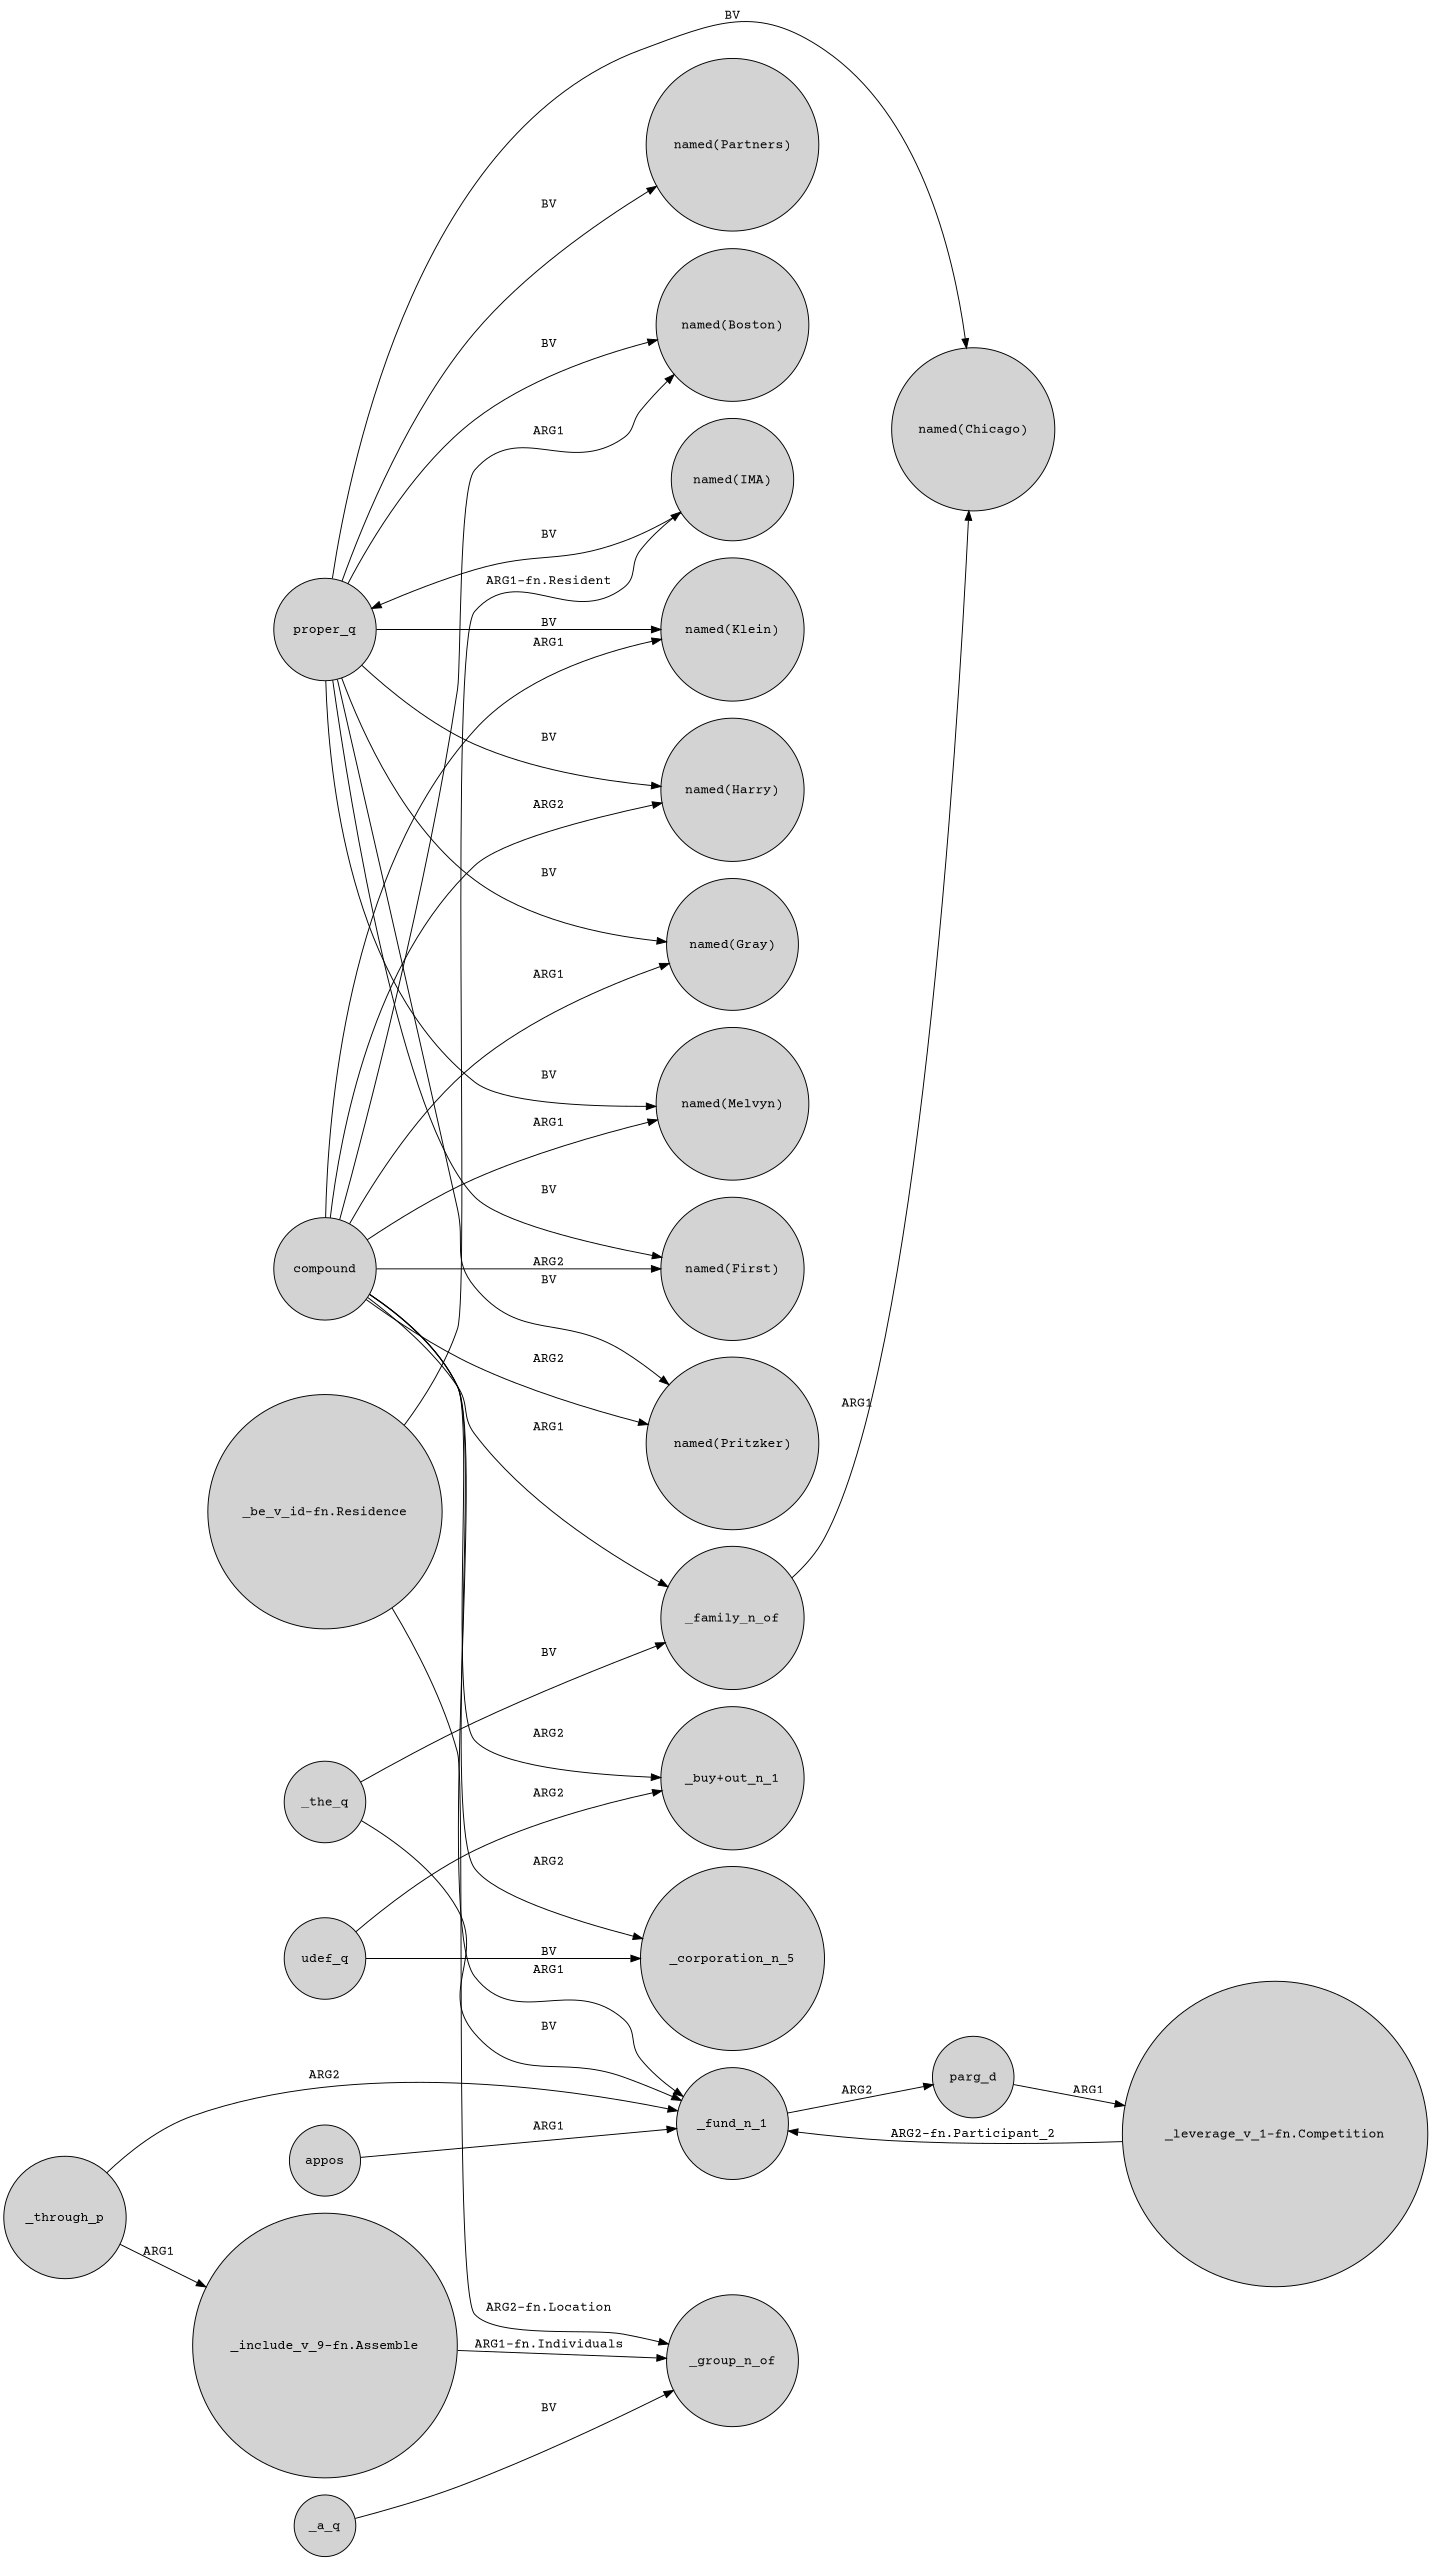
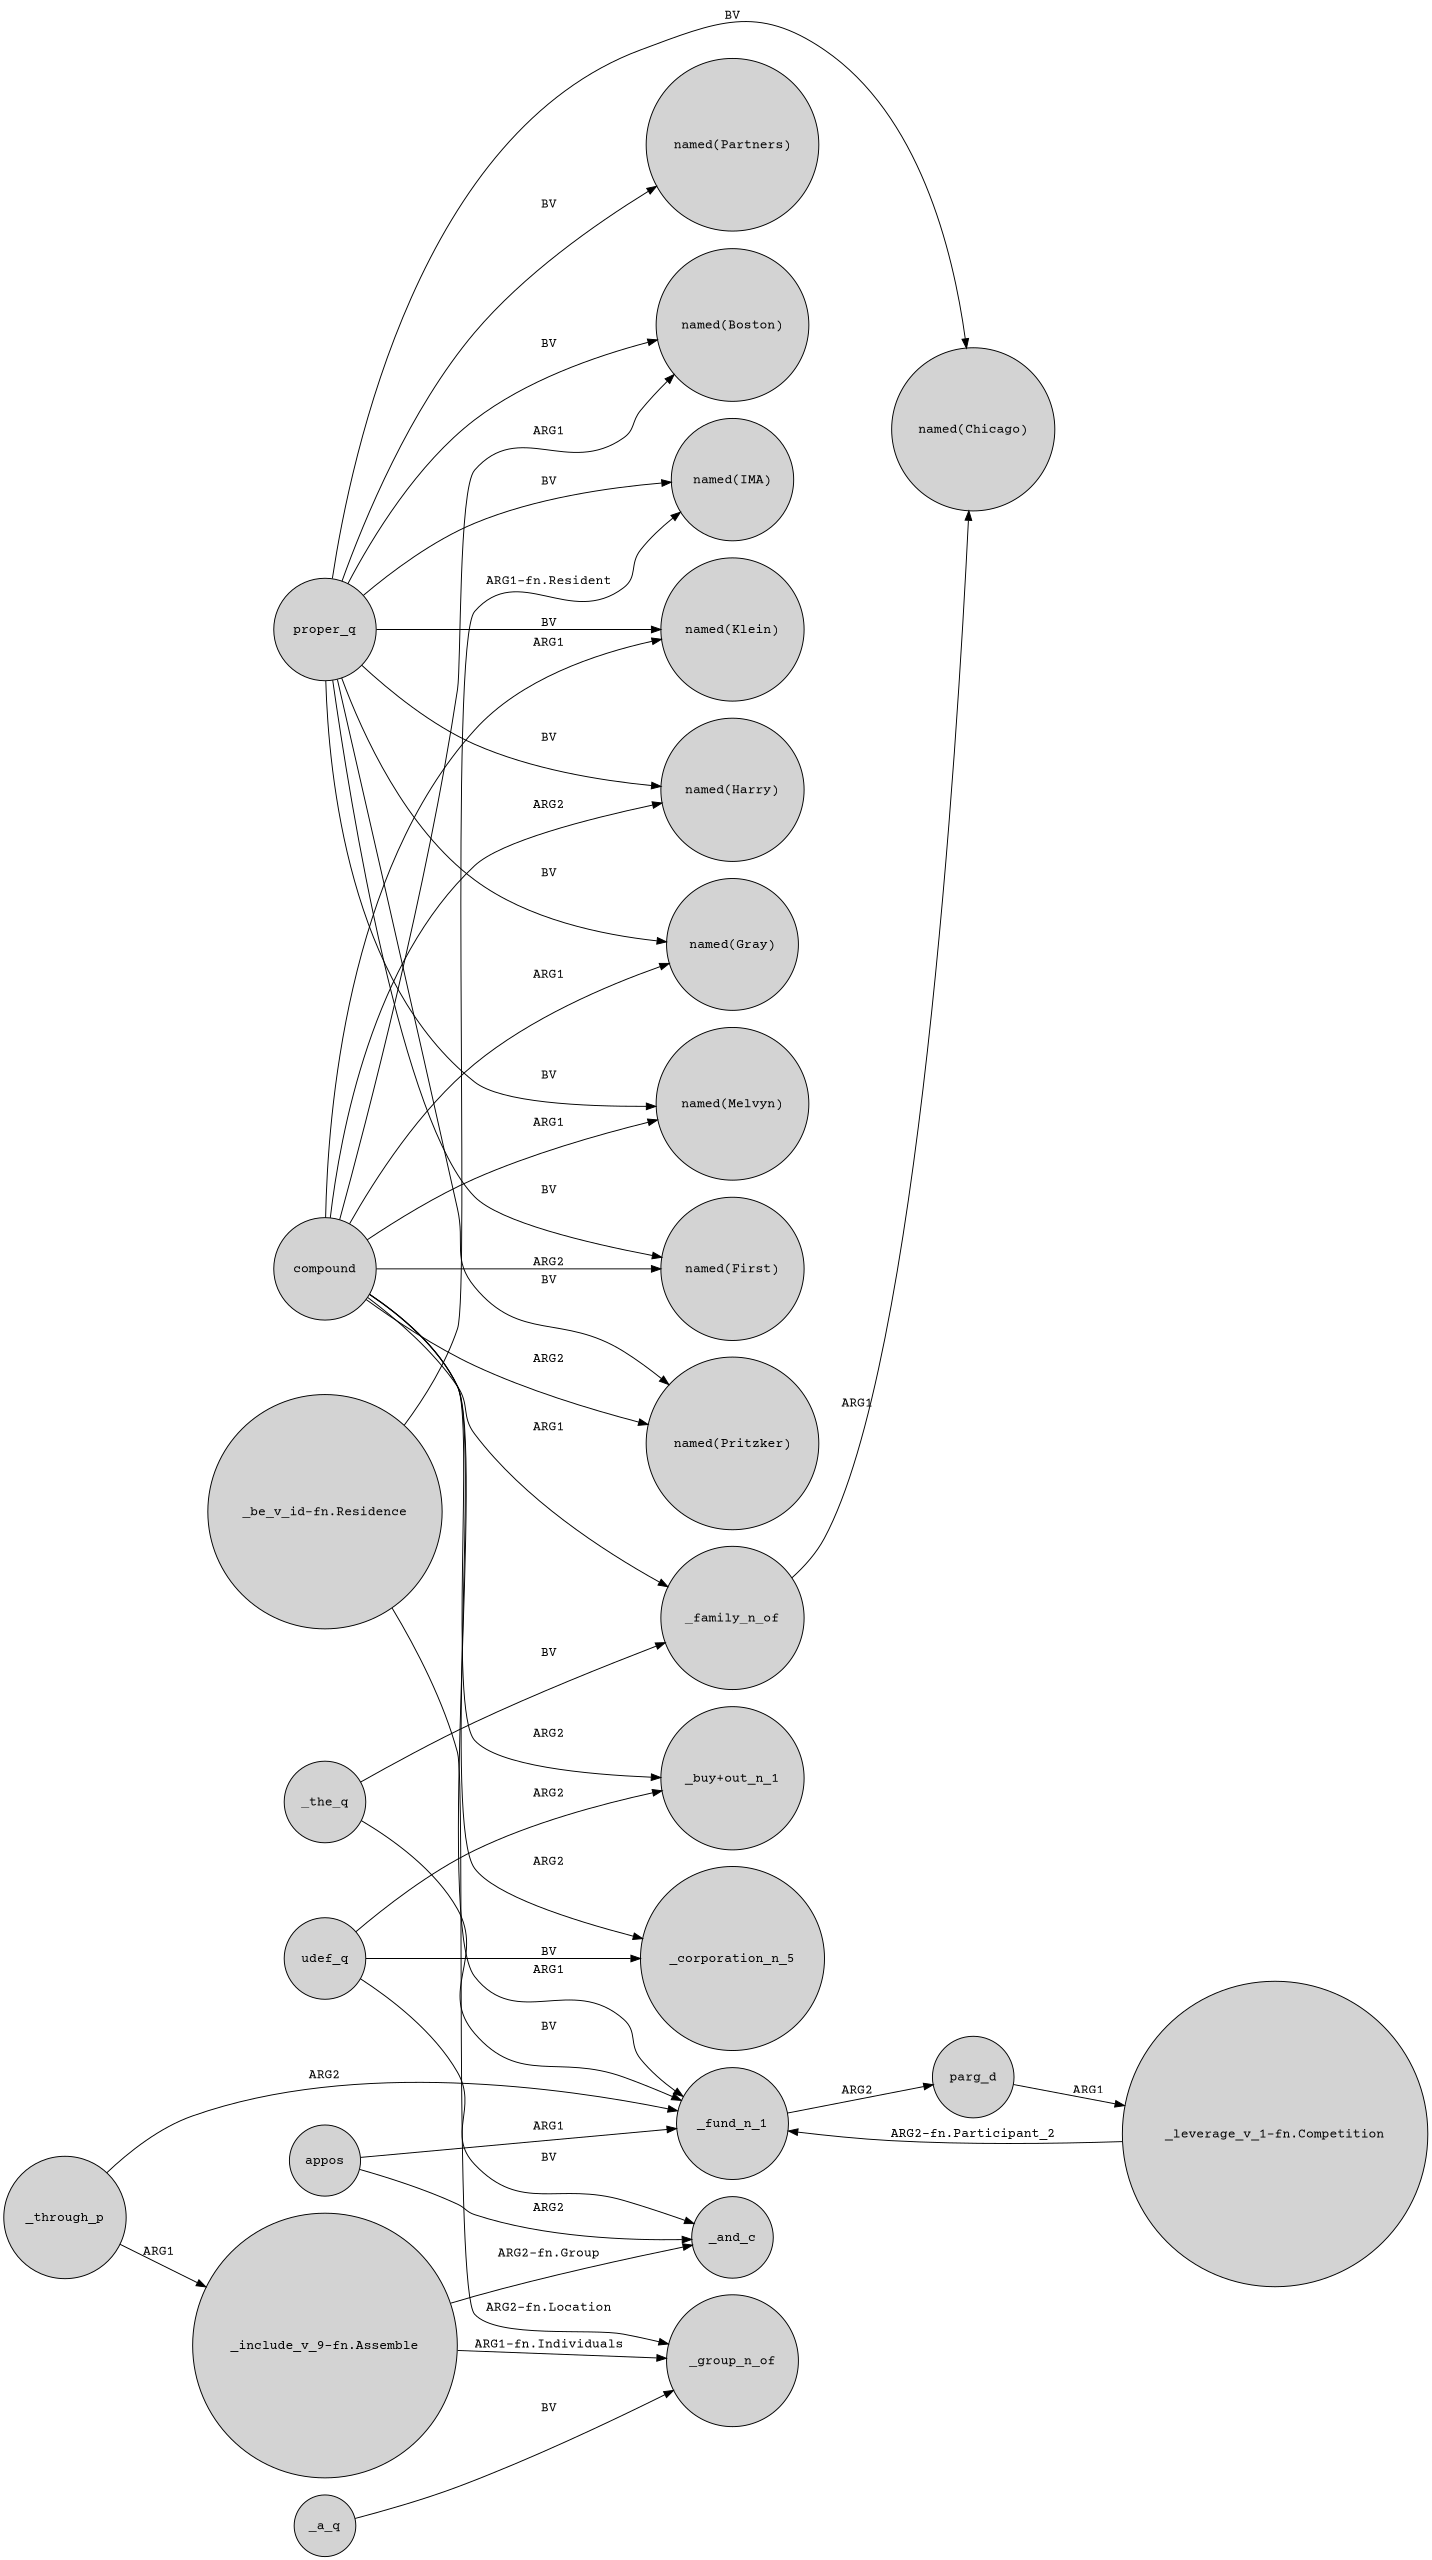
  digraph {
    fontname="Courier Prime"
    rankdir=LR
    node [fontname="Courier Prime" shape=circle style=filled]
    edge [fontname="Courier Prime"]
    proper_q
    "named(Pritzker)"
    "named(IMA)"
    "named(Klein)"
    "named(Melvyn)"
    "named(First)"
    "named(Boston)"
    "named(Partners)"
    "named(Gray)"
    "named(Harry)"
    "named(Chicago)"
    appos
+   _and_c
    _fund_n_1
    parg_d
    _the_q
    _family_n_of
    compound
    "_buy+out_n_1"
    n20 [label=_corporation_n_5]
    "_be_v_id-fn.Residence"
    _group_n_of
    "_leverage_v_1-fn.Competition"
    _through_p
    n25 [label="_include_v_9-fn.Assemble"]
    udef_q
    _a_q
    proper_q -> "named(Pritzker)" [label=BV]
-   "named(IMA)" -> proper_q [label=BV]
+   proper_q -> "named(IMA)" [label=BV]
    proper_q -> "named(Klein)" [label=BV]
    proper_q -> "named(Melvyn)" [label=BV]
    proper_q -> "named(First)" [label=BV]
    proper_q -> "named(Boston)" [label=BV]
    proper_q -> "named(Partners)" [label=BV]
    proper_q -> "named(Gray)" [label=BV]
    proper_q -> "named(Harry)" [label=BV]
    proper_q -> "named(Chicago)" [label=BV]
+   appos -> _and_c [label=ARG2]
    appos -> _fund_n_1 [label=ARG1]
    _fund_n_1 -> parg_d [label=ARG2]
    parg_d -> "_leverage_v_1-fn.Competition" [label=ARG1]
    _the_q -> _fund_n_1 [label=BV]
    _the_q -> _family_n_of [label=BV]
    _family_n_of -> "named(Chicago)" [label=ARG1]
    compound -> "named(Pritzker)" [label=ARG2]
    compound -> "named(Klein)" [label=ARG1]
    compound -> "named(Melvyn)" [label=ARG1]
    compound -> "named(First)" [label=ARG2]
    compound -> "named(Boston)" [label=ARG1]
    compound -> "named(Gray)" [label=ARG1]
    compound -> "named(Harry)" [label=ARG2]
    compound -> _fund_n_1 [label=ARG1]
    compound -> _family_n_of [label=ARG1]
    compound -> "_buy+out_n_1" [label=ARG2]
    compound -> n20 [label=ARG2]
    "_be_v_id-fn.Residence" -> "named(IMA)" [label="ARG1-fn.Resident"]
    "_be_v_id-fn.Residence" -> _group_n_of [label="ARG2-fn.Location"]
    "_leverage_v_1-fn.Competition" -> _fund_n_1 [label="ARG2-fn.Participant_2"]
    _through_p -> _fund_n_1 [label=ARG2]
    _through_p -> n25 [label=ARG1]
+   n25 -> _and_c [label="ARG2-fn.Group"]
    n25 -> _group_n_of [label="ARG1-fn.Individuals"]
+   udef_q -> _and_c [label=BV]
    udef_q -> "_buy+out_n_1" [label=ARG2]
    udef_q -> n20 [label=BV]
    _a_q -> _group_n_of [label=BV]
  }
